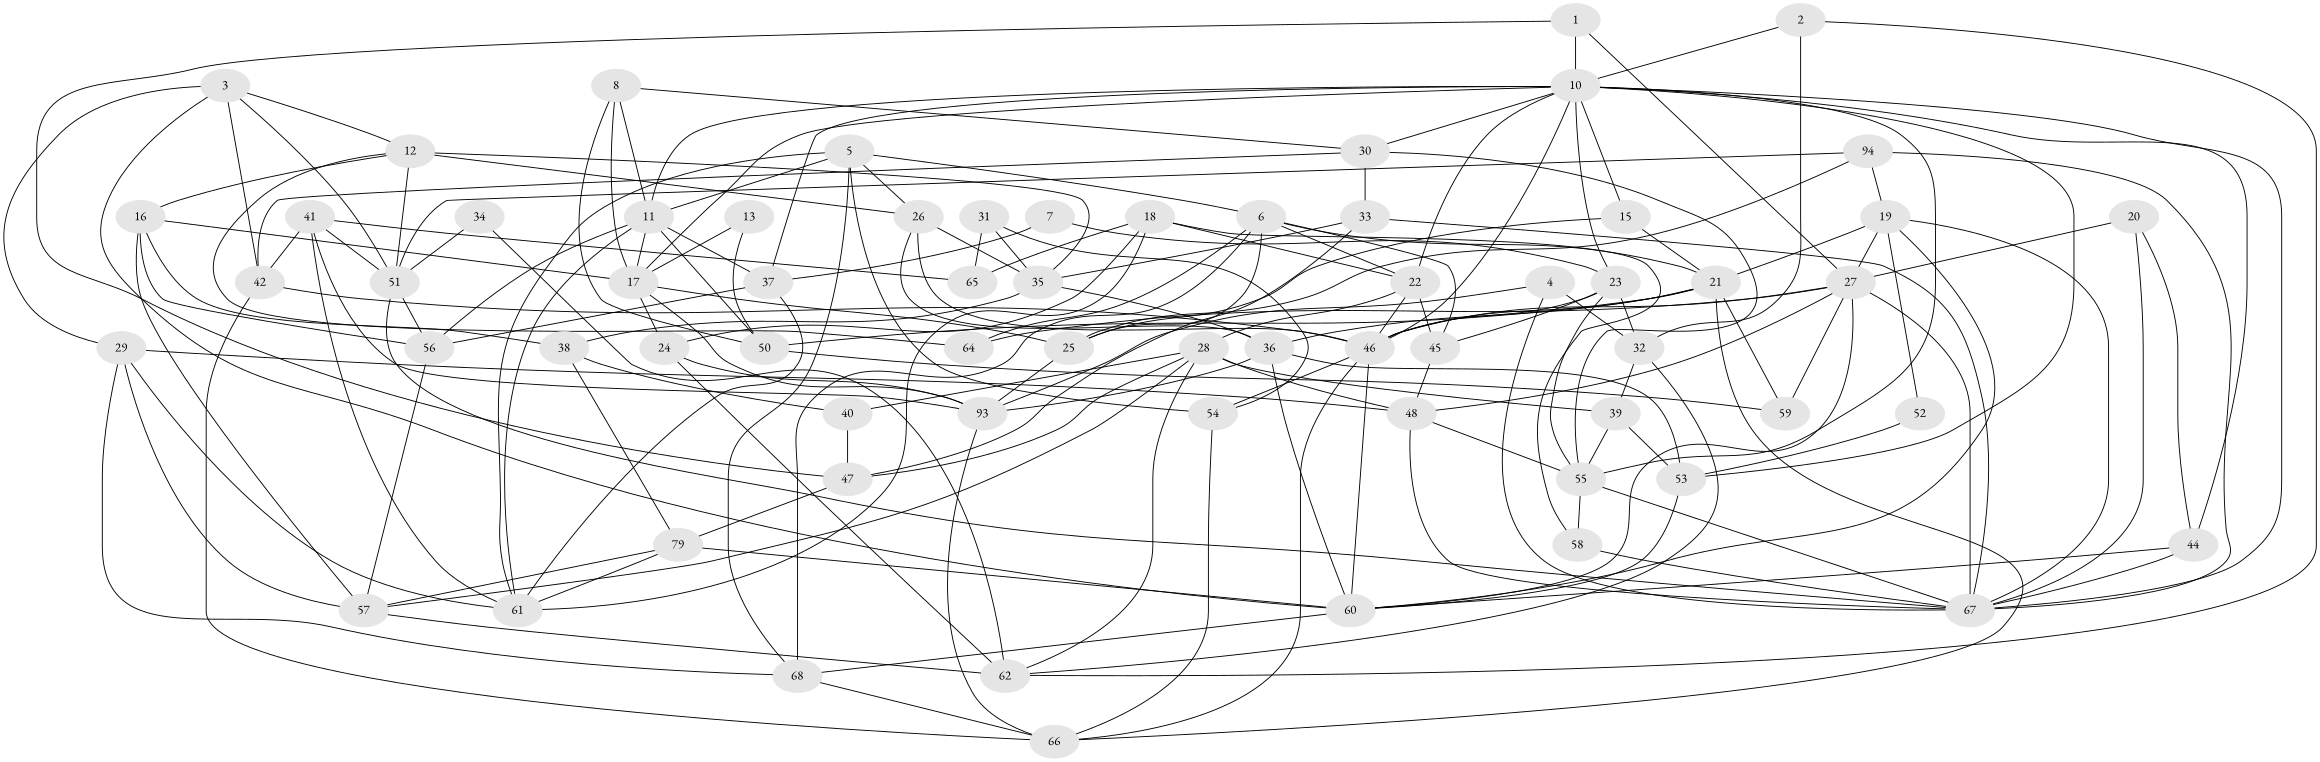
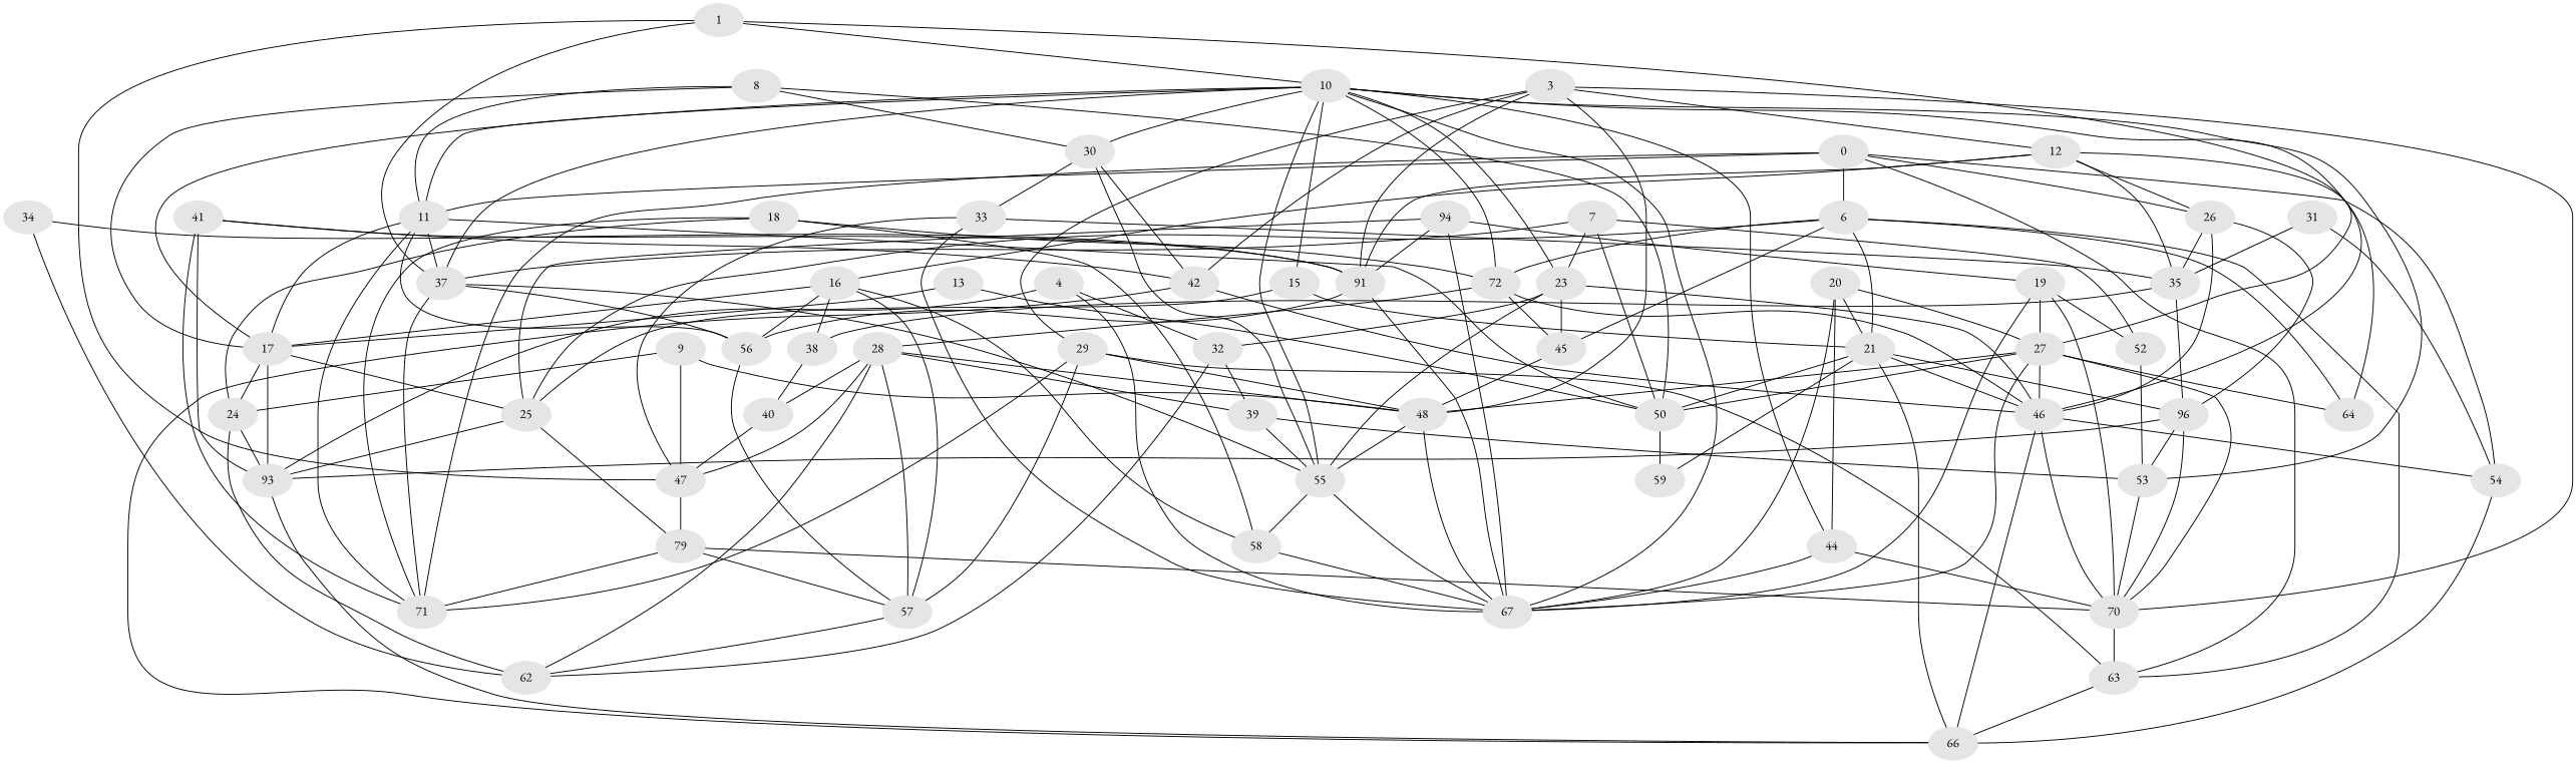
  graph {
    fontname="EB Garamond"
    node [color=gray90 fontname="EB Garamond" style=filled]
    edge [fontname="EB Garamond" weight=1.0]
    1
    10
    27
    37
    47
    67
    11
-   22
+   22 [label=72]
    23
    17
    30
    15
    44
    46
    53
    55
    48
-   60
+   60 [label=70]
    64
    50
-   61
+   61 [label=71]
    56
    n23 [label=79]
-   2
    32
    62
    39
    3
    12
    29
    42
-   51
+   51 [label=91]
    26
    16
    35
-   63 [label=68]
+   63
    57
    66
    4
    n40 [label=93]
-   5
+   5 [label=0]
    6
    54
    21
    25
    45
-   36
+   36 [label=96]
    59
    28
    7
    52
    8
    24
    33
+   9
    58
    38
    13
    n59 [label=94]
    19
    40
    18
-   65
    20
    31
    34
    41
    1 -- 10
    1 -- 27
+   1 -- 37
    1 -- 47
    10 -- 37
    10 -- 67
    10 -- 11
    10 -- 22
    10 -- 23
    10 -- 17
    10 -- 30
    10 -- 15
    10 -- 44
    10 -- 46
    10 -- 53
    10 -- 55
    27 -- 67 [weight=2.0]
    27 -- 46
    27 -- 48
    27 -- 60
    27 -- 64
-   27 -- 59 [weight=2.0]
+   27 -- 50 [weight=2.0]
+   37 -- 55
    37 -- 61
    37 -- 56
    47 -- n23
    11 -- 37
    11 -- 17
    11 -- 50
    11 -- 61
    11 -- 56
    22 -- 46
    22 -- 45
    22 -- 28
    23 -- 46
    23 -- 55
    23 -- 32
    23 -- 45
    17 -- n40
    17 -- 25
    17 -- 24
    30 -- 55
    30 -- 42
    30 -- 33
    15 -- 21
    15 -- 25
    44 -- 67
    44 -- 60
    46 -- 60
    46 -- 66
    46 -- 54
    53 -- 60
    55 -- 67
    55 -- 58
    48 -- 67 [weight=2.0]
    48 -- 55
    60 -- 63
    50 -- 59 [weight=2.0]
    56 -- 57
    n23 -- 60
    n23 -- 61
    n23 -- 57
-   2 -- 10
-   2 -- 32
-   2 -- 62
    32 -- 62
    32 -- 39 [weight=2.0]
    39 -- 53
    39 -- 55
+   3 -- 48
    3 -- 60
    3 -- 12
    3 -- 29
    3 -- 42
    3 -- 51
    12 -- 64
    12 -- 51
    12 -- 26
    12 -- 16
    12 -- 35
    29 -- 48
    29 -- 61
    29 -- 63
    29 -- 57
    42 -- 46
    42 -- 66
    51 -- 67
    51 -- 56
    26 -- 46
    26 -- 35
    26 -- 36
    16 -- 17
    16 -- 56
    16 -- 57
+   16 -- 58
    16 -- 38
    35 -- 36
    35 -- 38
    63 -- 66
    57 -- 62
    4 -- 67
    4 -- 32
    4 -- n40
    n40 -- 66
    5 -- 11 [weight=2.0]
    5 -- 61
    5 -- 26
    5 -- 63
    5 -- 6
    5 -- 54
    6 -- 22
    6 -- 64
    6 -- 63
    6 -- 21
    6 -- 25
    6 -- 45
    54 -- 66
    21 -- 46
    21 -- 50
    21 -- 66
    21 -- 36
    21 -- 59
-   38 -- n23
+   25 -- n23
    25 -- n40
    45 -- 48
    36 -- 53
    36 -- 60
    36 -- n40
    28 -- 47
    28 -- 48
    28 -- 62
    28 -- 39
    28 -- 57
    28 -- 40
    7 -- 37
    7 -- 23
+   7 -- 50
+   7 -- 52
    52 -- 53
    8 -- 11
    8 -- 17
    8 -- 30
    8 -- 50
    24 -- 62
    24 -- n40
    33 -- 47
    33 -- 67
    33 -- 35
+   9 -- 47 [weight=2.0]
+   9 -- 48 [weight=2.0]
+   9 -- 24
    58 -- 67
    38 -- 40
    13 -- 17
    13 -- 50
    n59 -- 67
    n59 -- 51
    n59 -- 25
    n59 -- 19
    19 -- 27
    19 -- 67
    19 -- 60
-   19 -- 21
+   20 -- 21
    19 -- 52
    40 -- 47
    18 -- 22
    18 -- 61
    18 -- 24
    18 -- 58
-   18 -- 65
    20 -- 27 [weight=3.0]
    20 -- 67 [weight=2.0]
    20 -- 44
    31 -- 35
    31 -- 54
-   31 -- 65
    34 -- 62 [weight=2.0]
    34 -- 51
    41 -- 61
    41 -- 42
    41 -- 51
    41 -- n40
-   41 -- 65
  }
